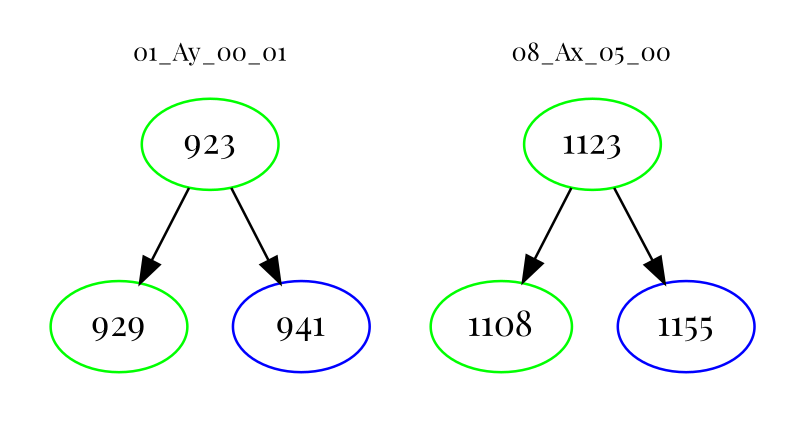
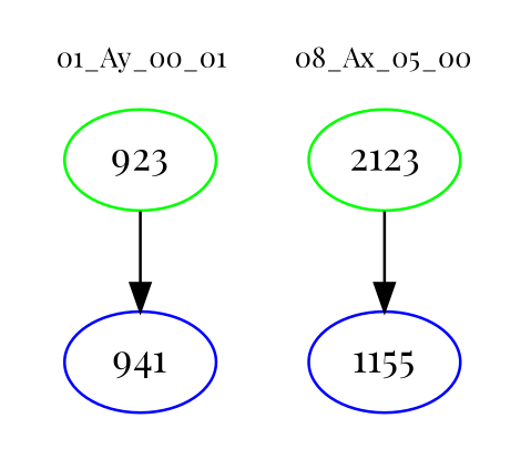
  digraph {
    fontname="Playfair Display"
    node [color=green fontname="Playfair Display"]
    edge [color=black fontname="Playfair Display"]
    n1 [label=923]
-   n2 [label=929]
    n3 [color=blue label=941]
-   n4 [label=1123]
-   n5 [label=1108]
+   n4 [label=2123]
    n6 [color=blue label=1155]
    subgraph cluster_1 {
      color=white
      fontsize=10
      label="01_Ay_00_01"
      n1
-     n2
      n3
    }
    subgraph cluster_2 {
      color=white
      fontsize=10
      label="08_Ax_05_00"
      n4
-     n5
      n6
    }
-   n1 -> n2
    n1 -> n3
-   n4 -> n5
    n4 -> n6
  }
